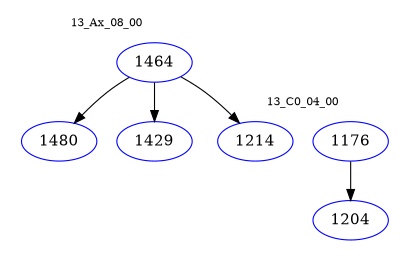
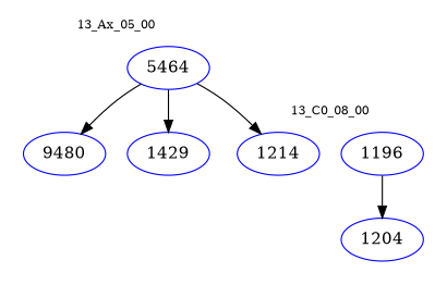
  digraph {
    node [color=blue]
    edge [color=black]
-   n1 [label=1464]
-   n2 [label=1480]
+   n1 [label=5464]
+   n2 [label=9480]
    n3 [label=1429]
-   n4 [label=1176]
+   n4 [label=1196]
    n5 [label=1214]
    n6 [label=1204]
    subgraph cluster_1 {
      color=white
      fontsize=10
-     label="13_Ax_08_00"
+     label="13_Ax_05_00"
      n1
      n2
      n3
    }
    subgraph cluster_2 {
      color=white
      fontsize=10
-     label="13_C0_04_00"
+     label="13_C0_08_00"
      n4
      n5
      n6
    }
    n1 -> n2
    n1 -> n3
    n1 -> n5
    n4 -> n6
  }
